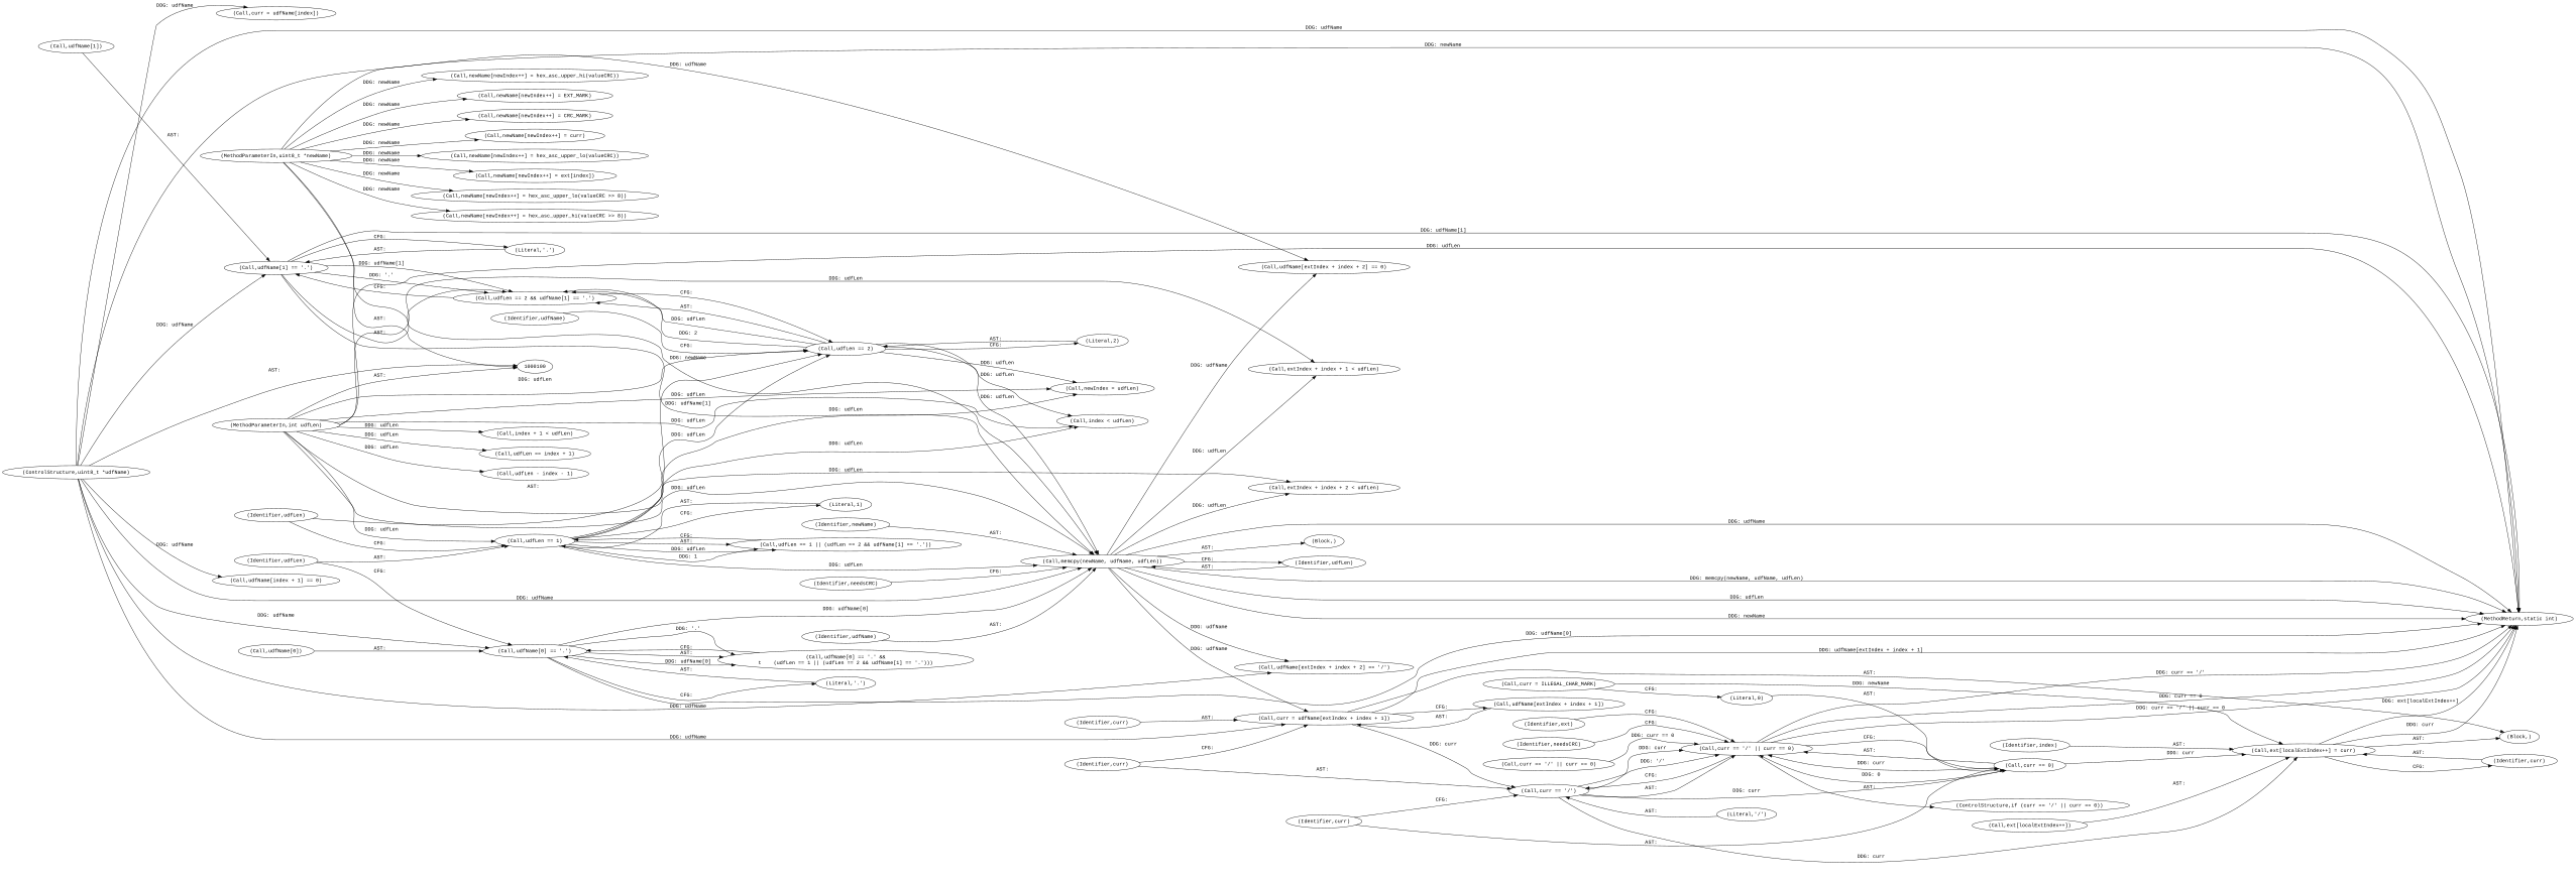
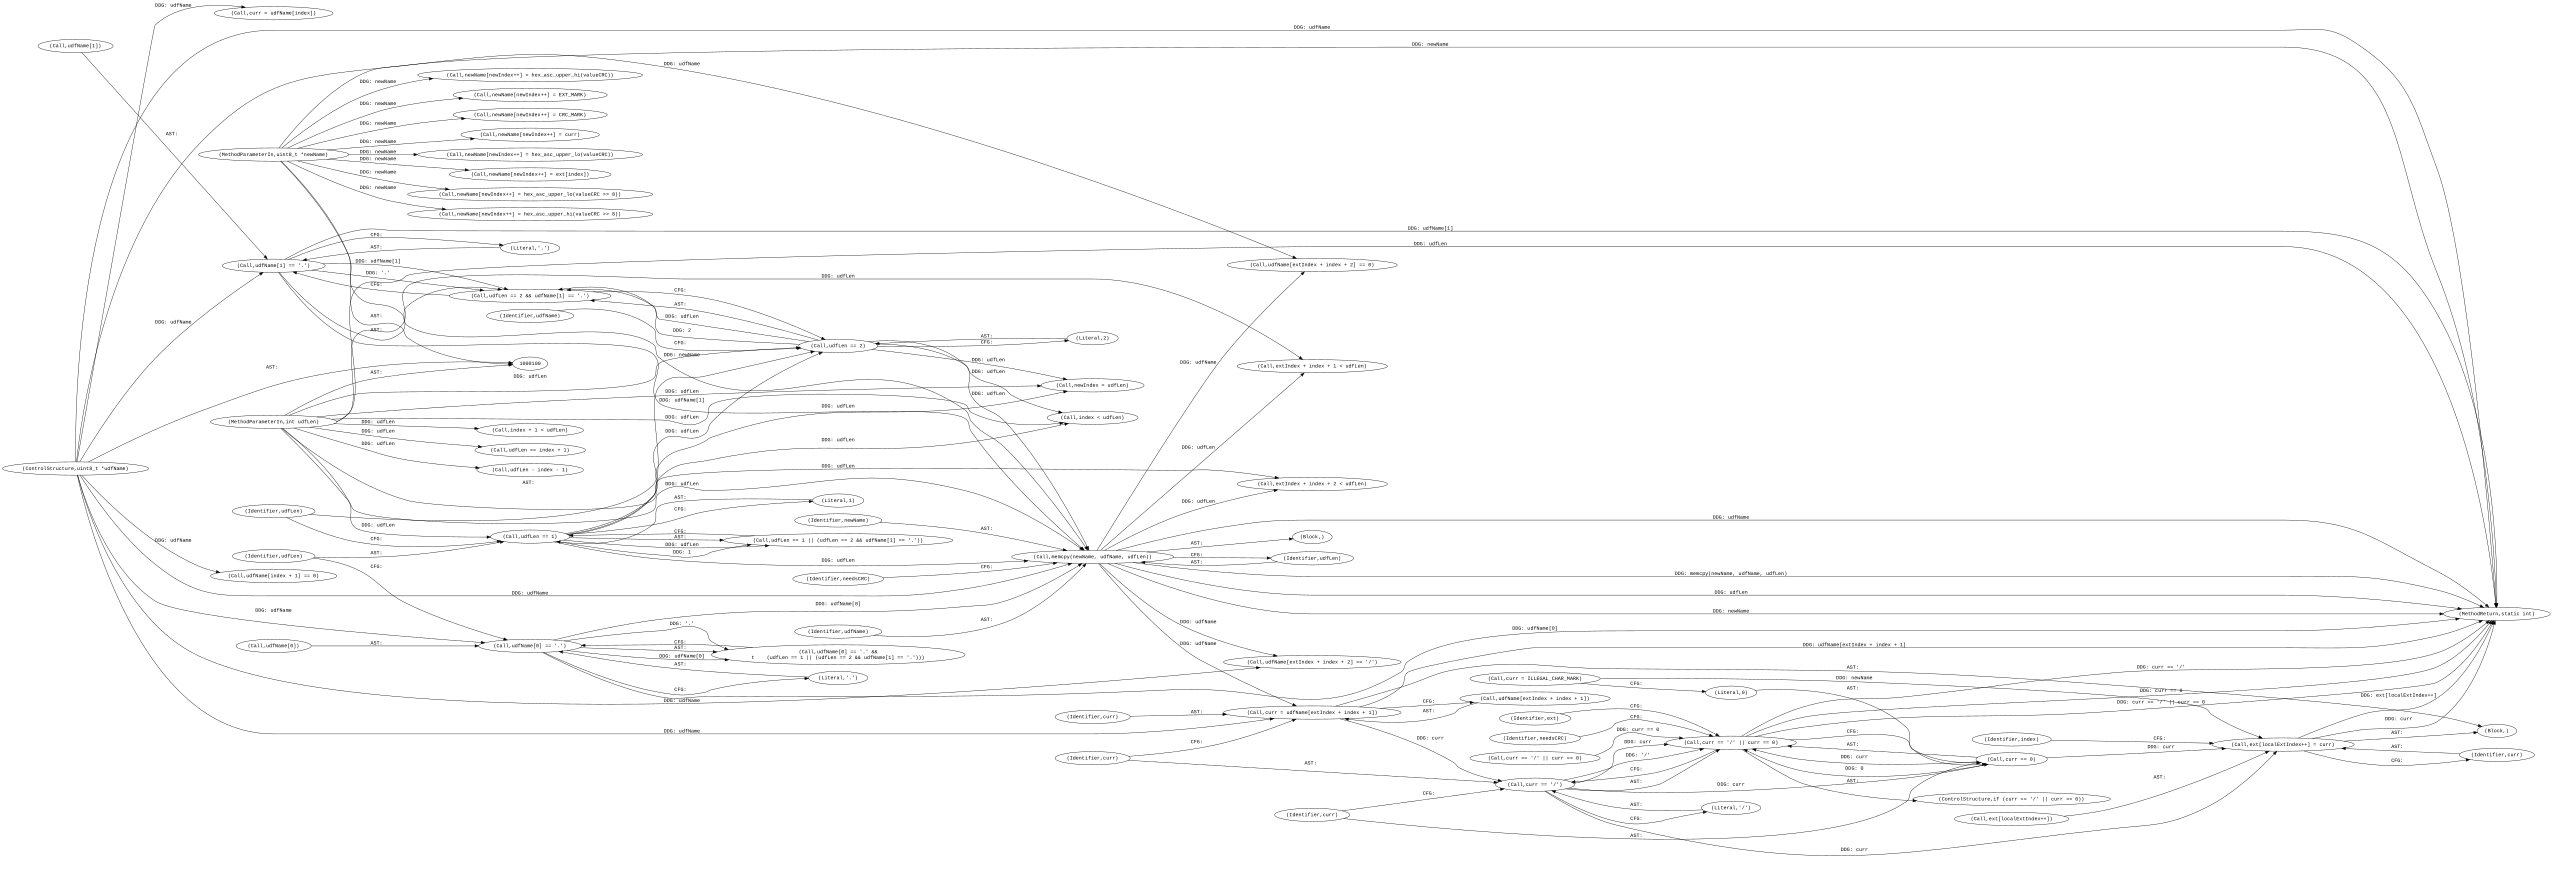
  digraph {
    fontname="Liberation Mono"
    rankdir=LR
    node [fontname="Liberation Mono"]
    edge [fontname="Liberation Mono"]
    n1 [label="(Call,curr = udfName[extIndex + index + 1])"]
    n2 [label="(Call,curr == '/')"]
    n3 [label="(Block,)"]
    n4 [label="(MethodReturn,static int)"]
    n5 [label="(Call,udfName[extIndex + index + 1])"]
    n6 [label="(Call,curr == '/' || curr == 0)"]
    n7 [label="(Call,curr == 0)"]
    n8 [label="(Call,ext[localExtIndex++] = curr)"]
    n9 [label="(Literal,'/')"]
    n10 [label="(Call,memcpy(newName, udfName, udfLen))"]
    n11 [label="(Call,udfName[extIndex + index + 2] == '/')"]
    n12 [label="(Block,)"]
    n13 [label="(Call,extIndex + index + 1 < udfLen)"]
    n14 [label="(Call,extIndex + index + 2 < udfLen)"]
    n15 [label="(Call,udfName[extIndex + index + 2] == 0)"]
    n16 [label="(Identifier,udfLen)"]
    n17 [label="(MethodParameterIn,uint8_t *newName)"]
    n18 [label="(Call,newName[newIndex++] = hex_asc_upper_hi(valueCRC))"]
    n19 [label="(Call,newName[newIndex++] = EXT_MARK)"]
    n20 [label="(Call,newName[newIndex++] = CRC_MARK)"]
    n21 [label="(Call,newName[newIndex++] = curr)"]
    n22 [label="(Call,newName[newIndex++] = hex_asc_upper_lo(valueCRC))"]
    n23 [label="(Call,newName[newIndex++] = ext[index])"]
    n24 [label="(Call,newName[newIndex++] = hex_asc_upper_lo(valueCRC >> 8))"]
    n25 [label="(Call,newName[newIndex++] = hex_asc_upper_hi(valueCRC >> 8))"]
    1000100
    n27 [label="(Call,udfName[1] == '.')"]
    n28 [label="(Call,udfLen == 2 && udfName[1] == '.')"]
    n29 [label="(Literal,'.')"]
    n30 [label="(Call,udfLen == 2)"]
    n31 [label="(ControlStructure,uint8_t *udfName)"]
    n32 [label="(Call,udfName[0] == '.')"]
    n33 [label="(Call,udfName[index + 1] == 0)"]
    n34 [label="(Call,curr = udfName[index])"]
    n35 [label="(Literal,'.')"]
    n36 [label="(Call,udfName[0] == '.' &&\n\t    (udfLen == 1 || (udfLen == 2 && udfName[1] == '.')))"]
    n37 [label="(MethodParameterIn,int udfLen)"]
    n38 [label="(Call,udfLen == 1)"]
    n39 [label="(Call,index + 1 < udfLen)"]
    n40 [label="(Call,udfLen == index + 1)"]
    n41 [label="(Call,udfLen - index - 1)"]
    n42 [label="(Call,newIndex = udfLen)"]
    n43 [label="(Call,index < udfLen)"]
    n44 [label="(Literal,1)"]
    n45 [label="(Call,udfLen == 1 || (udfLen == 2 && udfName[1] == '.'))"]
    n46 [label="(Literal,2)"]
    n47 [label="(ControlStructure,if (curr == '/' || curr == 0))"]
    n48 [label="(Identifier,curr)"]
    n49 [label="(Literal,0)"]
    n50 [label="(Identifier,newName)"]
    n51 [label="(Identifier,curr)"]
    n52 [label="(Identifier,needsCRC)"]
    n53 [label="(Identifier,needsCRC)"]
    n54 [label="(Identifier,curr)"]
    n55 [label="(Call,ext[localExtIndex++])"]
    n56 [label="(Call,udfName[1])"]
    n57 [label="(Identifier,udfName)"]
    n58 [label="(Call,curr == '/' || curr == 0)"]
    n59 [label="(Identifier,udfLen)"]
    n60 [label="(Call,udfName[0])"]
    n61 [label="(Identifier,udfName)"]
    n62 [label="(Identifier,curr)"]
    n63 [label="(Identifier,udfLen)"]
    n64 [label="(Identifier,ext)"]
    n65 [label="(Identifier,index)"]
    n66 [label="(Call,curr = ILLEGAL_CHAR_MARK)"]
    n1 -> n2 [label="DDG: curr"]
    n1 -> n3 [label="AST: "]
    n1 -> n4 [label="DDG: udfName[extIndex + index + 1]"]
    n1 -> n5 [label="CFG: "]
    n2 -> n6 [label="AST: "]
    n2 -> n6 [label="DDG: curr"]
    n2 -> n6 [label="DDG: '/'"]
    n2 -> n7 [label="DDG: curr"]
    n2 -> n8 [label="DDG: curr"]
+   n2 -> n9 [label="CFG: "]
    n5 -> n1 [label="AST: "]
    n6 -> n2 [label="CFG: "]
    n6 -> n4 [label="DDG: curr == '/' || curr == 0"]
    n6 -> n4 [label="DDG: curr == '/'"]
    n6 -> n4 [label="DDG: curr == 0"]
    n6 -> n7 [label="CFG: "]
    n6 -> n47 [label="AST: "]
    n7 -> n6 [label="AST: "]
    n7 -> n6 [label="DDG: curr"]
    n7 -> n6 [label="DDG: 0"]
    n7 -> n8 [label="DDG: curr"]
    n8 -> n3 [label="AST: "]
    n8 -> n4 [label="DDG: ext[localExtIndex++]"]
    n8 -> n4 [label="DDG: curr"]
    n8 -> n48 [label="CFG: "]
    n9 -> n2 [label="AST: "]
    n10 -> n1 [label="DDG: udfName"]
    n10 -> n4 [label="DDG: udfName"]
    n10 -> n4 [label="DDG: memcpy(newName, udfName, udfLen)"]
    n10 -> n4 [label="DDG: udfLen"]
    n10 -> n4 [label="DDG: newName"]
    n10 -> n11 [label="DDG: udfName"]
    n10 -> n12 [label="AST: "]
    n10 -> n13 [label="DDG: udfLen"]
    n10 -> n14 [label="DDG: udfLen"]
    n10 -> n15 [label="DDG: udfName"]
    n10 -> n16 [label="CFG: "]
    n16 -> n10 [label="AST: "]
    n17 -> n4 [label="DDG: newName"]
    n17 -> n10 [label="DDG: newName"]
    n17 -> n18 [label="DDG: newName"]
    n17 -> n19 [label="DDG: newName"]
    n17 -> n20 [label="DDG: newName"]
    n17 -> n21 [label="DDG: newName"]
    n17 -> n22 [label="DDG: newName"]
    n17 -> n23 [label="DDG: newName"]
    n17 -> n24 [label="DDG: newName"]
    n17 -> n25 [label="DDG: newName"]
    n17 -> 1000100 [label="AST: "]
    n27 -> n4 [label="DDG: udfName[1]"]
    n27 -> n10 [label="DDG: udfName[1]"]
    n27 -> n28 [label="AST: "]
    n27 -> n28 [label="DDG: udfName[1]"]
    n27 -> n28 [label="DDG: '.'"]
    n27 -> n29 [label="CFG: "]
    n28 -> n27 [label="CFG: "]
    n28 -> n30 [label="CFG: "]
    n29 -> n27 [label="AST: "]
    n30 -> n10 [label="DDG: udfLen"]
    n30 -> n28 [label="AST: "]
    n30 -> n28 [label="DDG: udfLen"]
    n30 -> n28 [label="DDG: 2"]
    n30 -> n42 [label="DDG: udfLen"]
    n30 -> n43 [label="DDG: udfLen"]
    n30 -> n46 [label="CFG: "]
    n31 -> n1 [label="DDG: udfName"]
    n31 -> n4 [label="DDG: udfName"]
    n31 -> n10 [label="DDG: udfName"]
    n31 -> n11 [label="DDG: udfName"]
    n31 -> n15 [label="DDG: udfName"]
    n31 -> 1000100 [label="AST: "]
    n31 -> n27 [label="DDG: udfName"]
    n31 -> n32 [label="DDG: udfName"]
    n31 -> n33 [label="DDG: udfName"]
    n31 -> n34 [label="DDG: udfName"]
    n32 -> n4 [label="DDG: udfName[0]"]
    n32 -> n10 [label="DDG: udfName[0]"]
    n32 -> n35 [label="CFG: "]
    n32 -> n36 [label="AST: "]
    n32 -> n36 [label="DDG: udfName[0]"]
    n32 -> n36 [label="DDG: '.'"]
    n35 -> n32 [label="AST: "]
    n36 -> n32 [label="CFG: "]
    n37 -> n4 [label="DDG: udfLen"]
    n37 -> n10 [label="DDG: udfLen"]
    n37 -> n13 [label="DDG: udfLen"]
    n37 -> n14 [label="DDG: udfLen"]
    n37 -> 1000100 [label="AST: "]
    n37 -> n30 [label="DDG: udfLen"]
    n37 -> n38 [label="DDG: udfLen"]
    n37 -> n39 [label="DDG: udfLen"]
    n37 -> n40 [label="DDG: udfLen"]
    n37 -> n41 [label="DDG: udfLen"]
    n37 -> n42 [label="DDG: udfLen"]
    n37 -> n43 [label="DDG: udfLen"]
    n38 -> n10 [label="DDG: udfLen"]
    n38 -> n30 [label="DDG: udfLen"]
    n38 -> n42 [label="DDG: udfLen"]
    n38 -> n43 [label="DDG: udfLen"]
    n38 -> n44 [label="CFG: "]
    n38 -> n45 [label="AST: "]
    n38 -> n45 [label="DDG: udfLen"]
    n38 -> n45 [label="DDG: 1"]
    n44 -> n38 [label="AST: "]
    n45 -> n38 [label="CFG: "]
    n46 -> n30 [label="AST: "]
    n48 -> n8 [label="AST: "]
    n49 -> n7 [label="AST: "]
    n50 -> n10 [label="AST: "]
    n51 -> n1 [label="AST: "]
    n52 -> n6 [label="CFG: "]
    n53 -> n10 [label="CFG: "]
    n54 -> n2 [label="CFG: "]
    n54 -> n7 [label="AST: "]
    n55 -> n8 [label="AST: "]
    n56 -> n27 [label="AST: "]
    n57 -> n30 [label="CFG: "]
    n58 -> n6 [label="DDG: curr == 0"]
    n59 -> n30 [label="AST: "]
    n59 -> n38 [label="CFG: "]
    n60 -> n32 [label="AST: "]
    n61 -> n10 [label="AST: "]
    n62 -> n1 [label="CFG: "]
    n62 -> n2 [label="AST: "]
    n63 -> n32 [label="CFG: "]
    n63 -> n38 [label="AST: "]
    n64 -> n6 [label="CFG: "]
-   n65 -> n8 [label="AST: "]
+   n65 -> n8 [label="CFG: "]
    n66 -> n8 [label="DDG: newName"]
    n66 -> n49 [label="CFG: "]
  }
